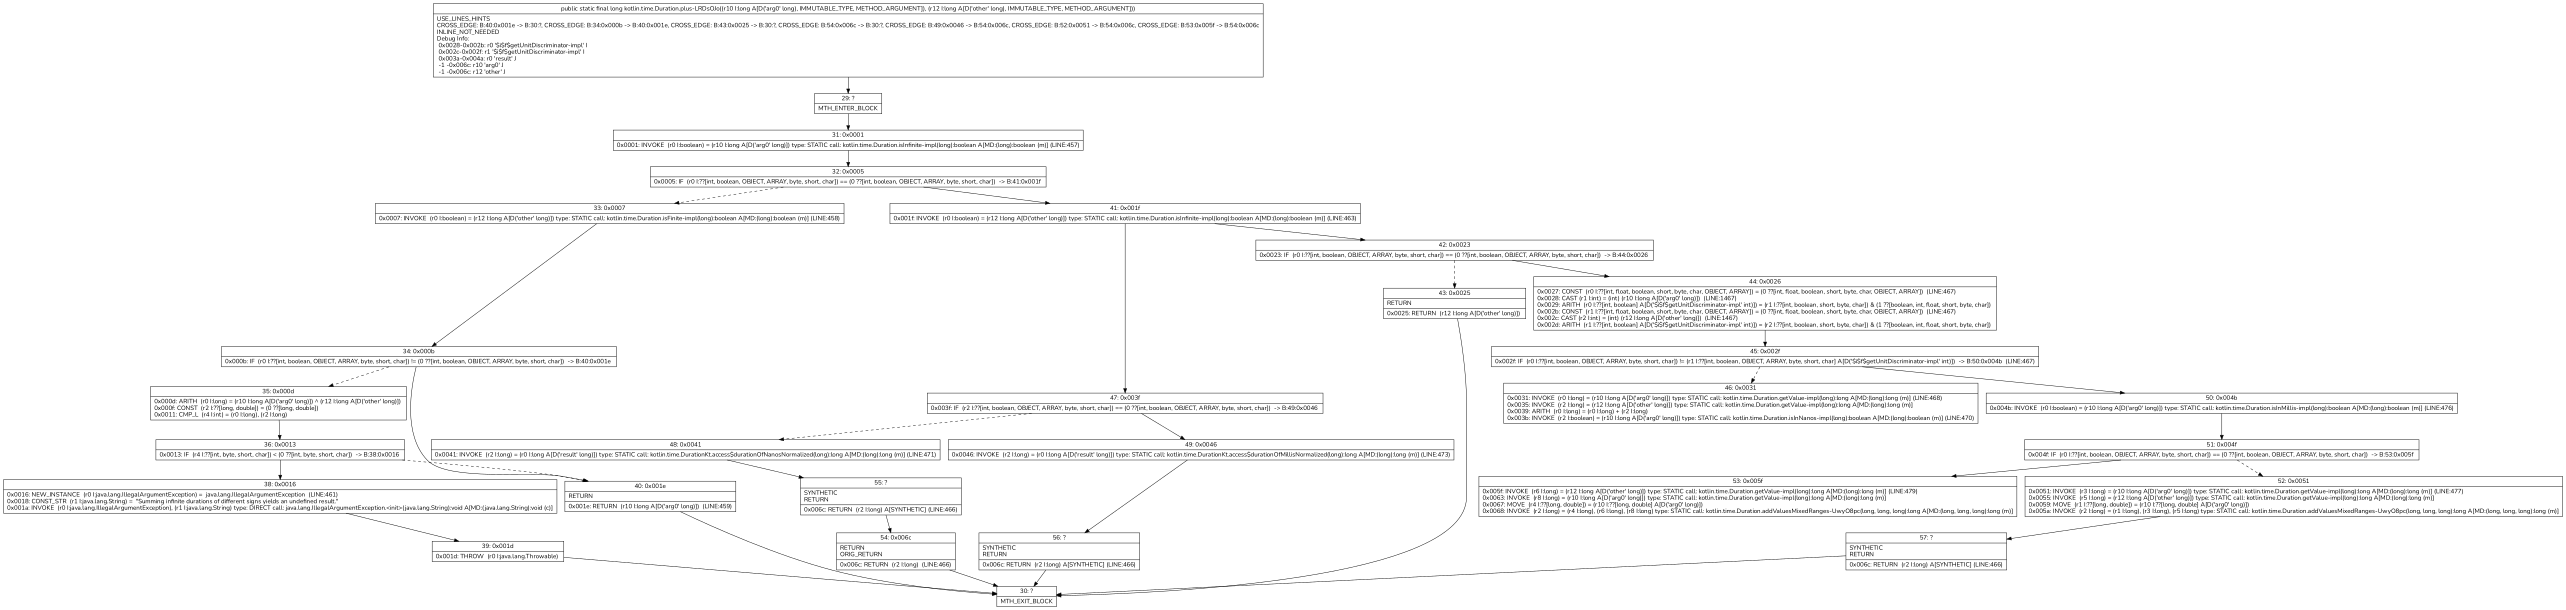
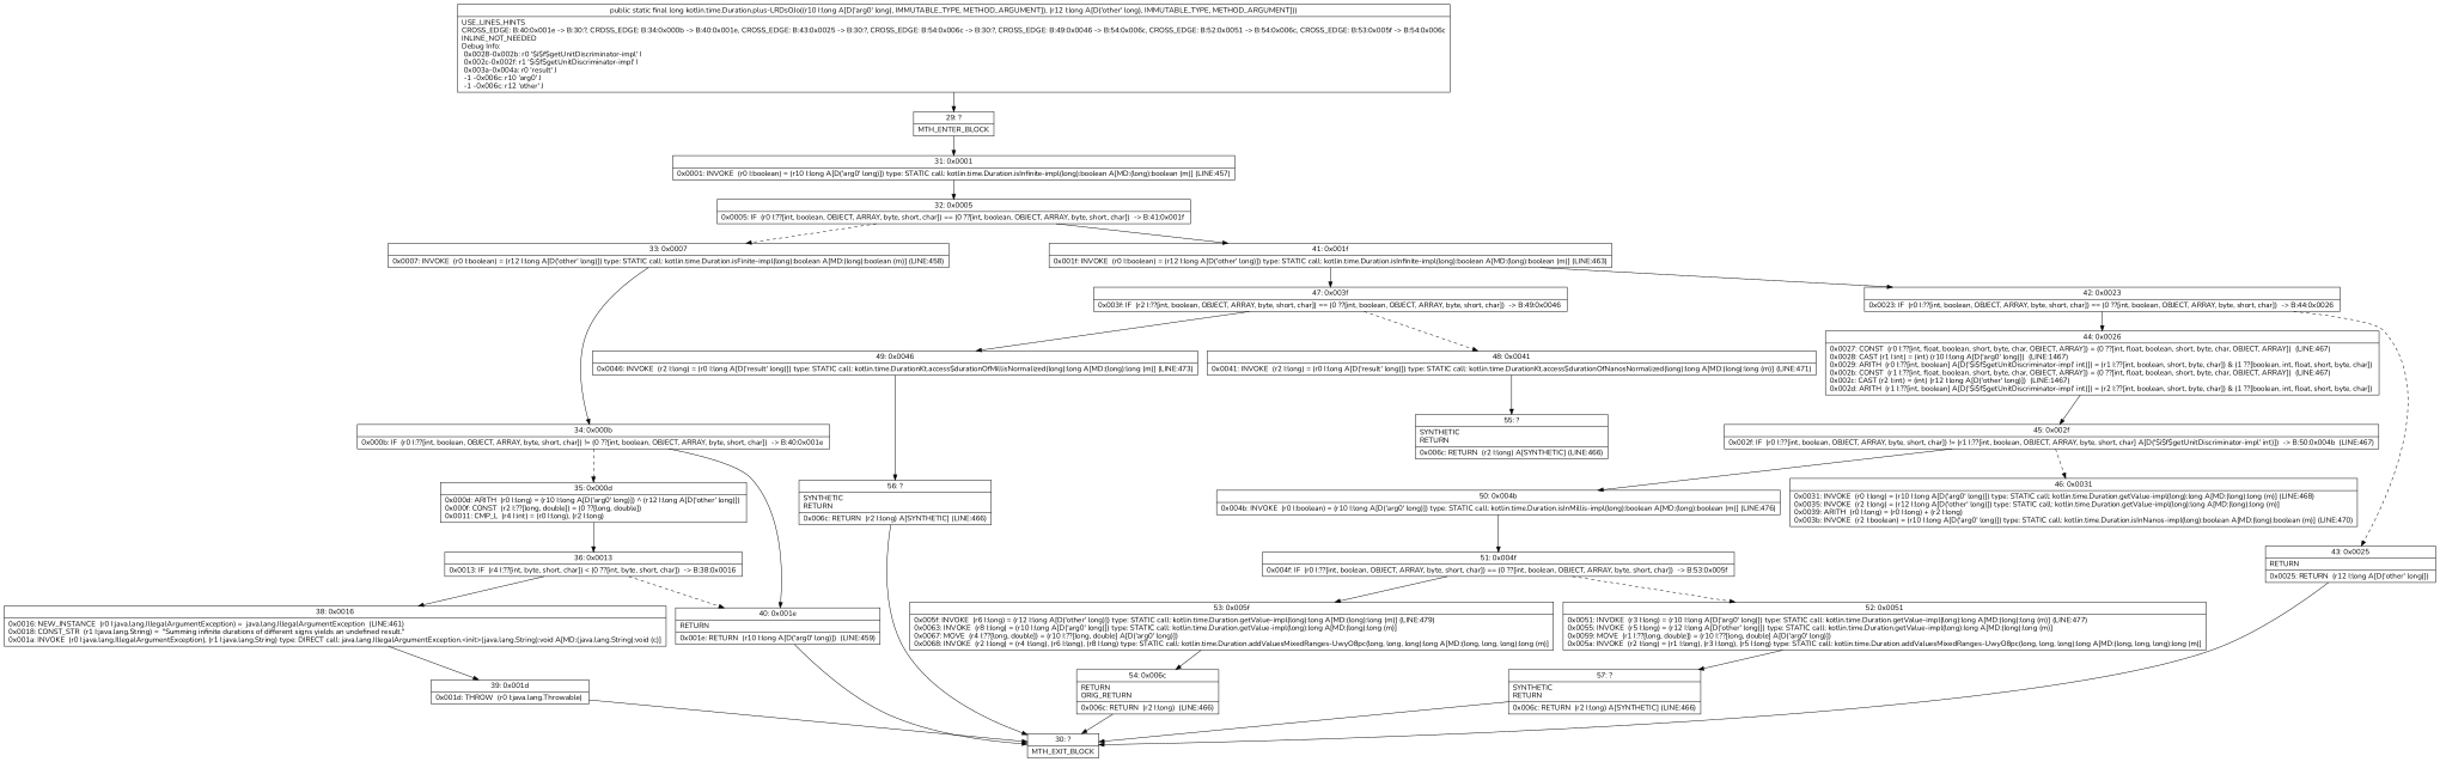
  digraph {
    fontname=Nunito
    node [fontname=Nunito shape=record]
    edge [fontname=Nunito]
    n1 [label="{29\:\ ?|MTH_ENTER_BLOCK\l}"]
    n2 [label="{31\:\ 0x0001|0x0001: INVOKE  (r0 I:boolean) = (r10 I:long A[D('arg0' long)]) type: STATIC call: kotlin.time.Duration.isInfinite\-impl(long):boolean A[MD:(long):boolean (m)] (LINE:457)\l}"]
    n3 [label="{32\:\ 0x0005|0x0005: IF  (r0 I:??[int, boolean, OBJECT, ARRAY, byte, short, char]) == (0 ??[int, boolean, OBJECT, ARRAY, byte, short, char])  \-\> B:41:0x001f \l}"]
    n4 [label="{33\:\ 0x0007|0x0007: INVOKE  (r0 I:boolean) = (r12 I:long A[D('other' long)]) type: STATIC call: kotlin.time.Duration.isFinite\-impl(long):boolean A[MD:(long):boolean (m)] (LINE:458)\l}"]
    n5 [label="{41\:\ 0x001f|0x001f: INVOKE  (r0 I:boolean) = (r12 I:long A[D('other' long)]) type: STATIC call: kotlin.time.Duration.isInfinite\-impl(long):boolean A[MD:(long):boolean (m)] (LINE:463)\l}"]
    n6 [label="{34\:\ 0x000b|0x000b: IF  (r0 I:??[int, boolean, OBJECT, ARRAY, byte, short, char]) != (0 ??[int, boolean, OBJECT, ARRAY, byte, short, char])  \-\> B:40:0x001e \l}"]
    n7 [label="{42\:\ 0x0023|0x0023: IF  (r0 I:??[int, boolean, OBJECT, ARRAY, byte, short, char]) == (0 ??[int, boolean, OBJECT, ARRAY, byte, short, char])  \-\> B:44:0x0026 \l}"]
    n8 [label="{47\:\ 0x003f|0x003f: IF  (r2 I:??[int, boolean, OBJECT, ARRAY, byte, short, char]) == (0 ??[int, boolean, OBJECT, ARRAY, byte, short, char])  \-\> B:49:0x0046 \l}"]
    n9 [label="{35\:\ 0x000d|0x000d: ARITH  (r0 I:long) = (r10 I:long A[D('arg0' long)]) ^ (r12 I:long A[D('other' long)]) \l0x000f: CONST  (r2 I:??[long, double]) = (0 ??[long, double]) \l0x0011: CMP_L  (r4 I:int) = (r0 I:long), (r2 I:long) \l}"]
    n10 [label="{40\:\ 0x001e|RETURN\l|0x001e: RETURN  (r10 I:long A[D('arg0' long)])  (LINE:459)\l}"]
    n11 [label="{36\:\ 0x0013|0x0013: IF  (r4 I:??[int, byte, short, char]) \< (0 ??[int, byte, short, char])  \-\> B:38:0x0016 \l}"]
    n12 [label="{30\:\ ?|MTH_EXIT_BLOCK\l}"]
    n13 [label="{38\:\ 0x0016|0x0016: NEW_INSTANCE  (r0 I:java.lang.IllegalArgumentException) =  java.lang.IllegalArgumentException  (LINE:461)\l0x0018: CONST_STR  (r1 I:java.lang.String) =  \"Summing infinite durations of different signs yields an undefined result.\" \l0x001a: INVOKE  (r0 I:java.lang.IllegalArgumentException), (r1 I:java.lang.String) type: DIRECT call: java.lang.IllegalArgumentException.\<init\>(java.lang.String):void A[MD:(java.lang.String):void (c)]\l}"]
    n14 [label="{39\:\ 0x001d|0x001d: THROW  (r0 I:java.lang.Throwable) \l}"]
    n15 [label="{43\:\ 0x0025|RETURN\l|0x0025: RETURN  (r12 I:long A[D('other' long)]) \l}"]
    n16 [label="{44\:\ 0x0026|0x0027: CONST  (r0 I:??[int, float, boolean, short, byte, char, OBJECT, ARRAY]) = (0 ??[int, float, boolean, short, byte, char, OBJECT, ARRAY])  (LINE:467)\l0x0028: CAST (r1 I:int) = (int) (r10 I:long A[D('arg0' long)])  (LINE:1467)\l0x0029: ARITH  (r0 I:??[int, boolean] A[D('$i$f$getUnitDiscriminator\-impl' int)]) = (r1 I:??[int, boolean, short, byte, char]) & (1 ??[boolean, int, float, short, byte, char]) \l0x002b: CONST  (r1 I:??[int, float, boolean, short, byte, char, OBJECT, ARRAY]) = (0 ??[int, float, boolean, short, byte, char, OBJECT, ARRAY])  (LINE:467)\l0x002c: CAST (r2 I:int) = (int) (r12 I:long A[D('other' long)])  (LINE:1467)\l0x002d: ARITH  (r1 I:??[int, boolean] A[D('$i$f$getUnitDiscriminator\-impl' int)]) = (r2 I:??[int, boolean, short, byte, char]) & (1 ??[boolean, int, float, short, byte, char]) \l}"]
    n17 [label="{45\:\ 0x002f|0x002f: IF  (r0 I:??[int, boolean, OBJECT, ARRAY, byte, short, char]) != (r1 I:??[int, boolean, OBJECT, ARRAY, byte, short, char] A[D('$i$f$getUnitDiscriminator\-impl' int)])  \-\> B:50:0x004b  (LINE:467)\l}"]
    n18 [label="{46\:\ 0x0031|0x0031: INVOKE  (r0 I:long) = (r10 I:long A[D('arg0' long)]) type: STATIC call: kotlin.time.Duration.getValue\-impl(long):long A[MD:(long):long (m)] (LINE:468)\l0x0035: INVOKE  (r2 I:long) = (r12 I:long A[D('other' long)]) type: STATIC call: kotlin.time.Duration.getValue\-impl(long):long A[MD:(long):long (m)]\l0x0039: ARITH  (r0 I:long) = (r0 I:long) + (r2 I:long) \l0x003b: INVOKE  (r2 I:boolean) = (r10 I:long A[D('arg0' long)]) type: STATIC call: kotlin.time.Duration.isInNanos\-impl(long):boolean A[MD:(long):boolean (m)] (LINE:470)\l}"]
    n19 [label="{50\:\ 0x004b|0x004b: INVOKE  (r0 I:boolean) = (r10 I:long A[D('arg0' long)]) type: STATIC call: kotlin.time.Duration.isInMillis\-impl(long):boolean A[MD:(long):boolean (m)] (LINE:476)\l}"]
    n20 [label="{51\:\ 0x004f|0x004f: IF  (r0 I:??[int, boolean, OBJECT, ARRAY, byte, short, char]) == (0 ??[int, boolean, OBJECT, ARRAY, byte, short, char])  \-\> B:53:0x005f \l}"]
    n21 [label="{48\:\ 0x0041|0x0041: INVOKE  (r2 I:long) = (r0 I:long A[D('result' long)]) type: STATIC call: kotlin.time.DurationKt.access$durationOfNanosNormalized(long):long A[MD:(long):long (m)] (LINE:471)\l}"]
    n22 [label="{49\:\ 0x0046|0x0046: INVOKE  (r2 I:long) = (r0 I:long A[D('result' long)]) type: STATIC call: kotlin.time.DurationKt.access$durationOfMillisNormalized(long):long A[MD:(long):long (m)] (LINE:473)\l}"]
    n23 [label="{55\:\ ?|SYNTHETIC\lRETURN\l|0x006c: RETURN  (r2 I:long) A[SYNTHETIC] (LINE:466)\l}"]
    n24 [label="{56\:\ ?|SYNTHETIC\lRETURN\l|0x006c: RETURN  (r2 I:long) A[SYNTHETIC] (LINE:466)\l}"]
    n25 [label="{52\:\ 0x0051|0x0051: INVOKE  (r3 I:long) = (r10 I:long A[D('arg0' long)]) type: STATIC call: kotlin.time.Duration.getValue\-impl(long):long A[MD:(long):long (m)] (LINE:477)\l0x0055: INVOKE  (r5 I:long) = (r12 I:long A[D('other' long)]) type: STATIC call: kotlin.time.Duration.getValue\-impl(long):long A[MD:(long):long (m)]\l0x0059: MOVE  (r1 I:??[long, double]) = (r10 I:??[long, double] A[D('arg0' long)]) \l0x005a: INVOKE  (r2 I:long) = (r1 I:long), (r3 I:long), (r5 I:long) type: STATIC call: kotlin.time.Duration.addValuesMixedRanges\-UwyO8pc(long, long, long):long A[MD:(long, long, long):long (m)]\l}"]
    n26 [label="{53\:\ 0x005f|0x005f: INVOKE  (r6 I:long) = (r12 I:long A[D('other' long)]) type: STATIC call: kotlin.time.Duration.getValue\-impl(long):long A[MD:(long):long (m)] (LINE:479)\l0x0063: INVOKE  (r8 I:long) = (r10 I:long A[D('arg0' long)]) type: STATIC call: kotlin.time.Duration.getValue\-impl(long):long A[MD:(long):long (m)]\l0x0067: MOVE  (r4 I:??[long, double]) = (r10 I:??[long, double] A[D('arg0' long)]) \l0x0068: INVOKE  (r2 I:long) = (r4 I:long), (r6 I:long), (r8 I:long) type: STATIC call: kotlin.time.Duration.addValuesMixedRanges\-UwyO8pc(long, long, long):long A[MD:(long, long, long):long (m)]\l}"]
    n27 [label="{57\:\ ?|SYNTHETIC\lRETURN\l|0x006c: RETURN  (r2 I:long) A[SYNTHETIC] (LINE:466)\l}"]
    n28 [label="{54\:\ 0x006c|RETURN\lORIG_RETURN\l|0x006c: RETURN  (r2 I:long)  (LINE:466)\l}"]
    n29 [label="{public static final long kotlin.time.Duration.plus\-LRDsOJo((r10 I:long A[D('arg0' long), IMMUTABLE_TYPE, METHOD_ARGUMENT]), (r12 I:long A[D('other' long), IMMUTABLE_TYPE, METHOD_ARGUMENT]))  | USE_LINES_HINTS\lCROSS_EDGE: B:40:0x001e \-\> B:30:?, CROSS_EDGE: B:34:0x000b \-\> B:40:0x001e, CROSS_EDGE: B:43:0x0025 \-\> B:30:?, CROSS_EDGE: B:54:0x006c \-\> B:30:?, CROSS_EDGE: B:49:0x0046 \-\> B:54:0x006c, CROSS_EDGE: B:52:0x0051 \-\> B:54:0x006c, CROSS_EDGE: B:53:0x005f \-\> B:54:0x006c\lINLINE_NOT_NEEDED\lDebug Info:\l  0x0028\-0x002b: r0 '$i$f$getUnitDiscriminator\-impl' I\l  0x002c\-0x002f: r1 '$i$f$getUnitDiscriminator\-impl' I\l  0x003a\-0x004a: r0 'result' J\l  \-1 \-0x006c: r10 'arg0' J\l  \-1 \-0x006c: r12 'other' J\l}"]
    n1 -> n2
    n2 -> n3
    n3 -> n4 [style=dashed]
    n3 -> n5
    n4 -> n6
    n5 -> n7
    n5 -> n8
    n6 -> n9 [style=dashed]
    n6 -> n10
    n7 -> n15 [style=dashed]
    n7 -> n16
    n8 -> n21 [style=dashed]
    n8 -> n22
    n9 -> n11
    n10 -> n12
    n11 -> n10 [style=dashed]
    n11 -> n13
    n13 -> n14
    n14 -> n12
    n15 -> n12
    n16 -> n17
    n17 -> n18 [style=dashed]
    n17 -> n19
    n19 -> n20
    n20 -> n25 [style=dashed]
    n20 -> n26
    n21 -> n23
    n22 -> n24
    n24 -> n12
    n25 -> n27
-   n23 -> n28
+   n26 -> n28
    n27 -> n12
    n28 -> n12
    n29 -> n1
  }
